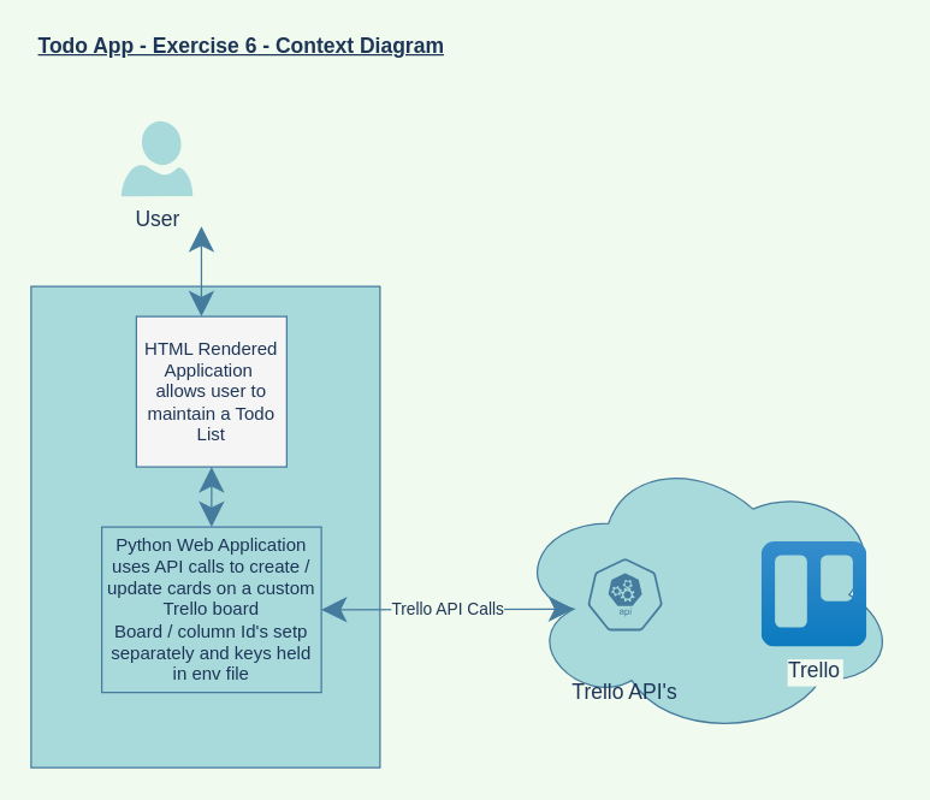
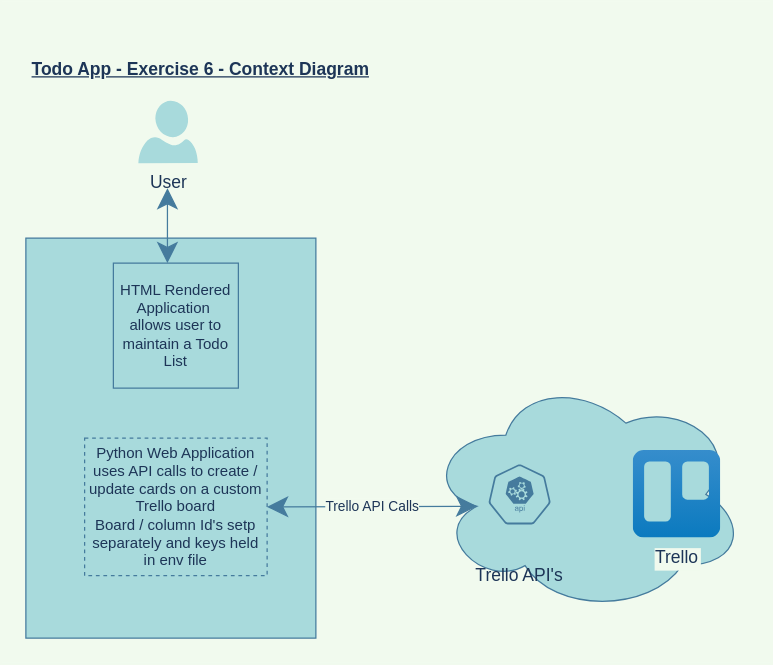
  <mxCell id="0" />
  <mxCell id="1" parent="0" />
  <mxCell id="2" value="" style="rounded=0;whiteSpace=wrap;html=1;hachureGap=4;pointerEvents=0;fillColor=#A8DADC;strokeColor=#457B9D;fontColor=#1D3557;" parent="1" vertex="1"><mxGeometry x="20" y="190" width="232" height="320" as="geometry" /></mxCell>
  <mxCell id="3" value="" style="ellipse;shape=cloud;whiteSpace=wrap;html=1;hachureGap=4;pointerEvents=0;fontSize=14;fillColor=#A8DADC;strokeColor=#457B9D;fontColor=#1D3557;" parent="1" vertex="1"><mxGeometry x="340" y="300" width="256" height="190" as="geometry" /></mxCell>
- <mxCell id="4" value="Todo App - Exercise 6 - Context Diagram" style="text;html=1;strokeColor=none;fillColor=none;align=center;verticalAlign=middle;whiteSpace=wrap;rounded=0;hachureGap=4;pointerEvents=0;fontSize=14;fontStyle=5;fontColor=#1D3557;" parent="1" vertex="1"><mxGeometry x="20" y="20" width="280" height="20" as="geometry" /></mxCell>
- <mxCell id="5" value="User" style="verticalLabelPosition=bottom;html=1;verticalAlign=top;align=center;strokeColor=none;fillColor=#A8DADC;shape=mxgraph.azure.user;hachureGap=4;pointerEvents=0;fontSize=14;fontColor=#1D3557;" parent="1" vertex="1"><mxGeometry x="80" y="80" width="47.5" height="50" as="geometry" /></mxCell>
+ <mxCell id="4" value="Todo App - Exercise 6 - Context Diagram" style="text;html=1;strokeColor=none;fillColor=none;align=center;verticalAlign=middle;whiteSpace=wrap;rounded=0;hachureGap=4;pointerEvents=0;fontSize=14;fontStyle=5;fontColor=#1D3557;" parent="1" vertex="1"><mxGeometry x="20" y="45" width="280" height="20" as="geometry" /></mxCell>
+ <mxCell id="5" value="User" style="verticalLabelPosition=bottom;html=1;verticalAlign=top;align=center;strokeColor=none;fillColor=#A8DADC;shape=mxgraph.azure.user;hachureGap=4;pointerEvents=0;fontSize=14;fontColor=#1D3557;" parent="1" vertex="1"><mxGeometry x="110" y="80" width="47.5" height="50" as="geometry" /></mxCell>
  <mxCell id="6" value="" style="sketch=0;html=1;dashed=0;whitespace=wrap;fillColor=#A8DADC;strokeColor=#457B9D;points=[[0.005,0.63,0],[0.1,0.2,0],[0.9,0.2,0],[0.5,0,0],[0.995,0.63,0],[0.72,0.99,0],[0.5,1,0],[0.28,0.99,0]];shape=mxgraph.kubernetes.icon;prIcon=api;hachureGap=4;pointerEvents=0;fontSize=14;fontColor=#1D3557;" parent="1" vertex="1"><mxGeometry x="390" y="371" width="50" height="48" as="geometry" /></mxCell>
  <mxCell id="7" value="Trello" style="image;image=img/lib/atlassian/Trello_Logo.svg;hachureGap=4;pointerEvents=0;fontSize=14;labelBackgroundColor=#F1FAEE;fillColor=#A8DADC;strokeColor=#457B9D;fontColor=#1D3557;" parent="1" vertex="1"><mxGeometry x="506" y="360" width="70" height="70" as="geometry" /></mxCell>
  <mxCell id="8" value="Trello API's" style="text;html=1;strokeColor=none;fillColor=none;align=center;verticalAlign=middle;whiteSpace=wrap;rounded=0;hachureGap=4;pointerEvents=0;fontSize=14;fontColor=#1D3557;" parent="1" vertex="1"><mxGeometry x="370" y="450" width="90" height="20" as="geometry" /></mxCell>
- <mxCell id="9" value="HTML Rendered Application&amp;nbsp;&lt;br&gt;allows user to maintain a Todo List" style="whiteSpace=wrap;html=1;aspect=fixed;hachureGap=4;pointerEvents=0;fillColor=#f5f5f5;strokeColor=#457B9D;fontColor=#1D3557;" parent="1" vertex="1"><mxGeometry x="90" y="210" width="100" height="100" as="geometry" /></mxCell>
+ <mxCell id="9" value="HTML Rendered Application&amp;nbsp;&lt;br&gt;allows user to maintain a Todo List" style="whiteSpace=wrap;html=1;aspect=fixed;hachureGap=4;pointerEvents=0;fillColor=#A8DADC;strokeColor=#457B9D;fontColor=#1D3557;" parent="1" vertex="1"><mxGeometry x="90" y="210" width="100" height="100" as="geometry" /></mxCell>
  <mxCell id="10" value="" style="endArrow=classic;startArrow=classic;html=1;startSize=14;endSize=14;sourcePerimeterSpacing=8;targetPerimeterSpacing=8;labelBackgroundColor=#F1FAEE;strokeColor=#457B9D;fontColor=#1D3557;" parent="1" edge="1"><mxGeometry width="50" height="50" relative="1" as="geometry"><mxPoint x="133.25" y="210" as="sourcePoint" /><mxPoint x="133.25" y="150" as="targetPoint" /></mxGeometry></mxCell>
- <mxCell id="11" value="Python Web Application&lt;br&gt;uses API calls to create / update cards on a custom Trello board&lt;br&gt;Board / column Id's setp separately and keys held in env file" style="rounded=0;whiteSpace=wrap;html=1;hachureGap=4;pointerEvents=0;fillColor=#A8DADC;strokeColor=#457B9D;fontColor=#1D3557;" parent="1" vertex="1"><mxGeometry x="67" y="350" width="146" height="110" as="geometry" /></mxCell>
- <mxCell id="12" value="" style="endArrow=classic;startArrow=classic;html=1;startSize=14;endSize=14;sourcePerimeterSpacing=8;targetPerimeterSpacing=8;entryX=0.5;entryY=1;entryDx=0;entryDy=0;exitX=0.5;exitY=0;exitDx=0;exitDy=0;labelBackgroundColor=#F1FAEE;strokeColor=#457B9D;fontColor=#1D3557;" parent="1" source="11" target="9" edge="1"><mxGeometry width="50" height="50" relative="1" as="geometry"><mxPoint x="280" y="330" as="sourcePoint" /><mxPoint x="280" y="270" as="targetPoint" /><Array as="points" /></mxGeometry></mxCell>
+ <mxCell id="11" value="Python Web Application&lt;br&gt;uses API calls to create / update cards on a custom Trello board&lt;br&gt;Board / column Id's setp separately and keys held in env file" style="rounded=0;whiteSpace=wrap;html=1;hachureGap=4;pointerEvents=0;fillColor=#A8DADC;strokeColor=#457B9D;fontColor=#1D3557;dashed=1;" parent="1" vertex="1"><mxGeometry x="67" y="350" width="146" height="110" as="geometry" /></mxCell>
  <mxCell id="13" value="Trello API Calls" style="endArrow=classic;startArrow=classic;html=1;startSize=14;endSize=14;sourcePerimeterSpacing=8;targetPerimeterSpacing=8;exitX=1;exitY=0.5;exitDx=0;exitDy=0;entryX=0.16;entryY=0.55;entryDx=0;entryDy=0;entryPerimeter=0;labelBackgroundColor=#F1FAEE;strokeColor=#457B9D;fontColor=#1D3557;" parent="1" source="11" target="3" edge="1"><mxGeometry width="50" height="50" relative="1" as="geometry"><mxPoint x="230" y="404.5" as="sourcePoint" /><mxPoint x="360" y="404.5" as="targetPoint" /></mxGeometry></mxCell>
